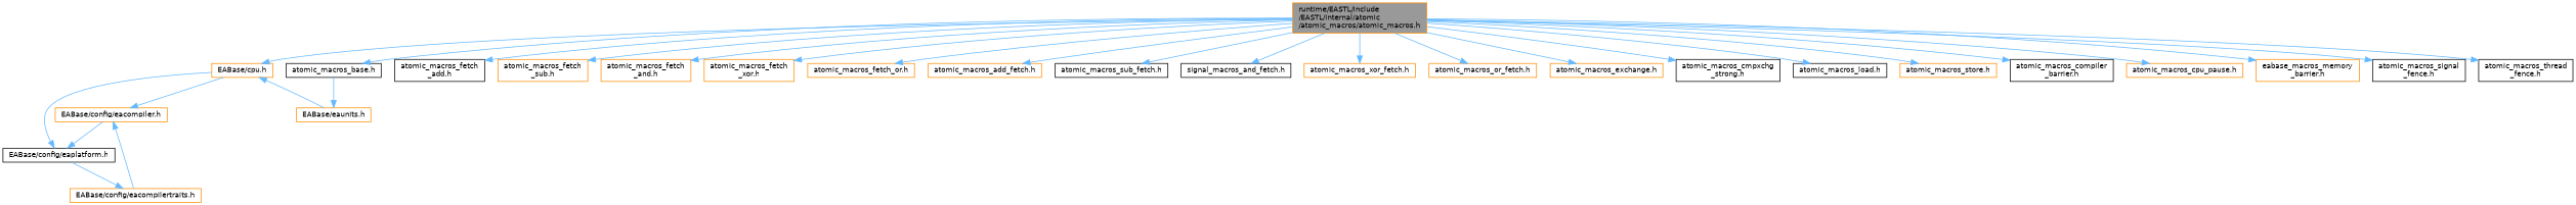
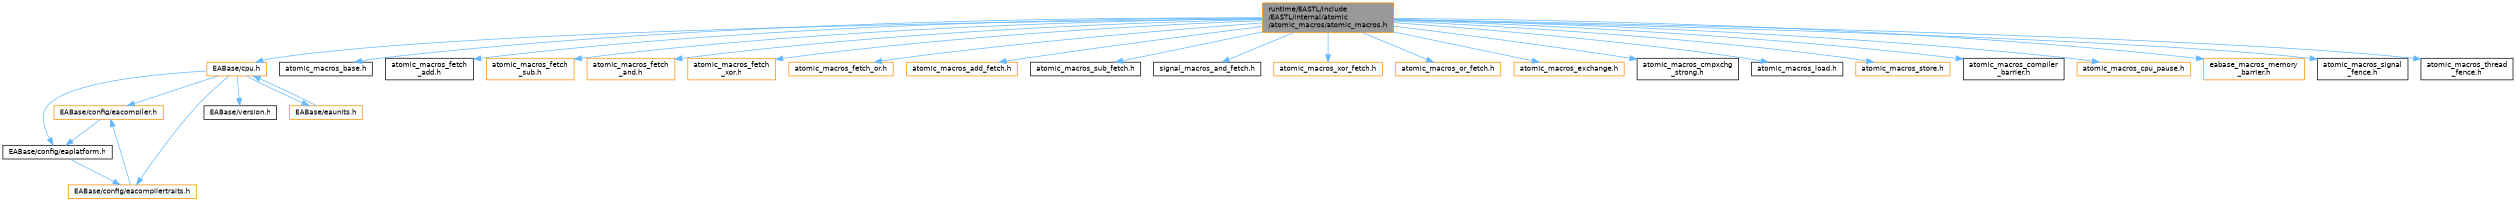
  digraph {
    node [color=darkorange fillcolor=white fontname=Helvetica fontsize=10 shape=box style=filled]
    edge [color=steelblue1 fontname=Helvetica fontsize=10 labelfontname=Helvetica labelfontsize=10 style=solid]
    n1 [fillcolor=grey60 fontcolor=black height=0.2 label="runtime/EASTL/include\l/EASTL/internal/atomic\l/atomic_macros/atomic_macros.h" width=0.4]
    n2 [height=0.2 label="EABase/cpu.h" width=0.4]
    n3 [color=black height=0.2 label="atomic_macros_base.h" width=0.4]
    n4 [color=black height=0.2 label="atomic_macros_fetch\l_add.h" width=0.4]
    n5 [height=0.2 label="atomic_macros_fetch\l_sub.h" width=0.4]
    n6 [height=0.2 label="atomic_macros_fetch\l_and.h" width=0.4]
    n7 [height=0.2 label="atomic_macros_fetch\l_xor.h" width=0.4]
    n8 [height=0.2 label="atomic_macros_fetch_or.h" width=0.4]
    n9 [height=0.2 label="atomic_macros_add_fetch.h" width=0.4]
    n10 [color=black height=0.2 label="atomic_macros_sub_fetch.h" width=0.4]
    n11 [color=black height=0.2 label="signal_macros_and_fetch.h" width=0.4]
    n12 [height=0.2 label="atomic_macros_xor_fetch.h" width=0.4]
    n13 [height=0.2 label="atomic_macros_or_fetch.h" width=0.4]
    n14 [height=0.2 label="atomic_macros_exchange.h" width=0.4]
    n15 [color=black height=0.2 label="atomic_macros_cmpxchg\l_strong.h" width=0.4]
    n16 [color=black height=0.2 label="atomic_macros_load.h" width=0.4]
    n17 [height=0.2 label="atomic_macros_store.h" width=0.4]
    n18 [color=black height=0.2 label="atomic_macros_compiler\l_barrier.h" width=0.4]
    n19 [height=0.2 label="atomic_macros_cpu_pause.h" width=0.4]
    n20 [height=0.2 label="eabase_macros_memory\l_barrier.h" width=0.4]
    n21 [color=black height=0.2 label="atomic_macros_signal\l_fence.h" width=0.4]
    n22 [color=black height=0.2 label="atomic_macros_thread\l_fence.h" width=0.4]
    n23 [height=0.2 label="EABase/config/eacompiler.h" width=0.4]
    n24 [color=black height=0.2 label="EABase/config/eaplatform.h" width=0.4]
    n25 [height=0.2 label="EABase/config/eacompilertraits.h" width=0.4]
+   n26 [color=black height=0.2 label="EABase/version.h" width=0.4]
    n27 [height=0.2 label="EABase/eaunits.h" width=0.4]
    n1 -> n2
    n1 -> n3
    n1 -> n4
    n1 -> n5
    n1 -> n6
    n1 -> n7
    n1 -> n8
    n1 -> n9
    n1 -> n10
    n1 -> n11
    n1 -> n12
    n1 -> n13
    n1 -> n14
    n1 -> n15
    n1 -> n16
    n1 -> n17
    n1 -> n18
    n1 -> n19
    n1 -> n20
    n1 -> n21
    n1 -> n22
    n2 -> n23
    n2 -> n24
-   n3 -> n27
+   n2 -> n25
+   n2 -> n26
+   n2 -> n27
    n23 -> n24
    n24 -> n25
    n25 -> n23
    n27 -> n2
  }
